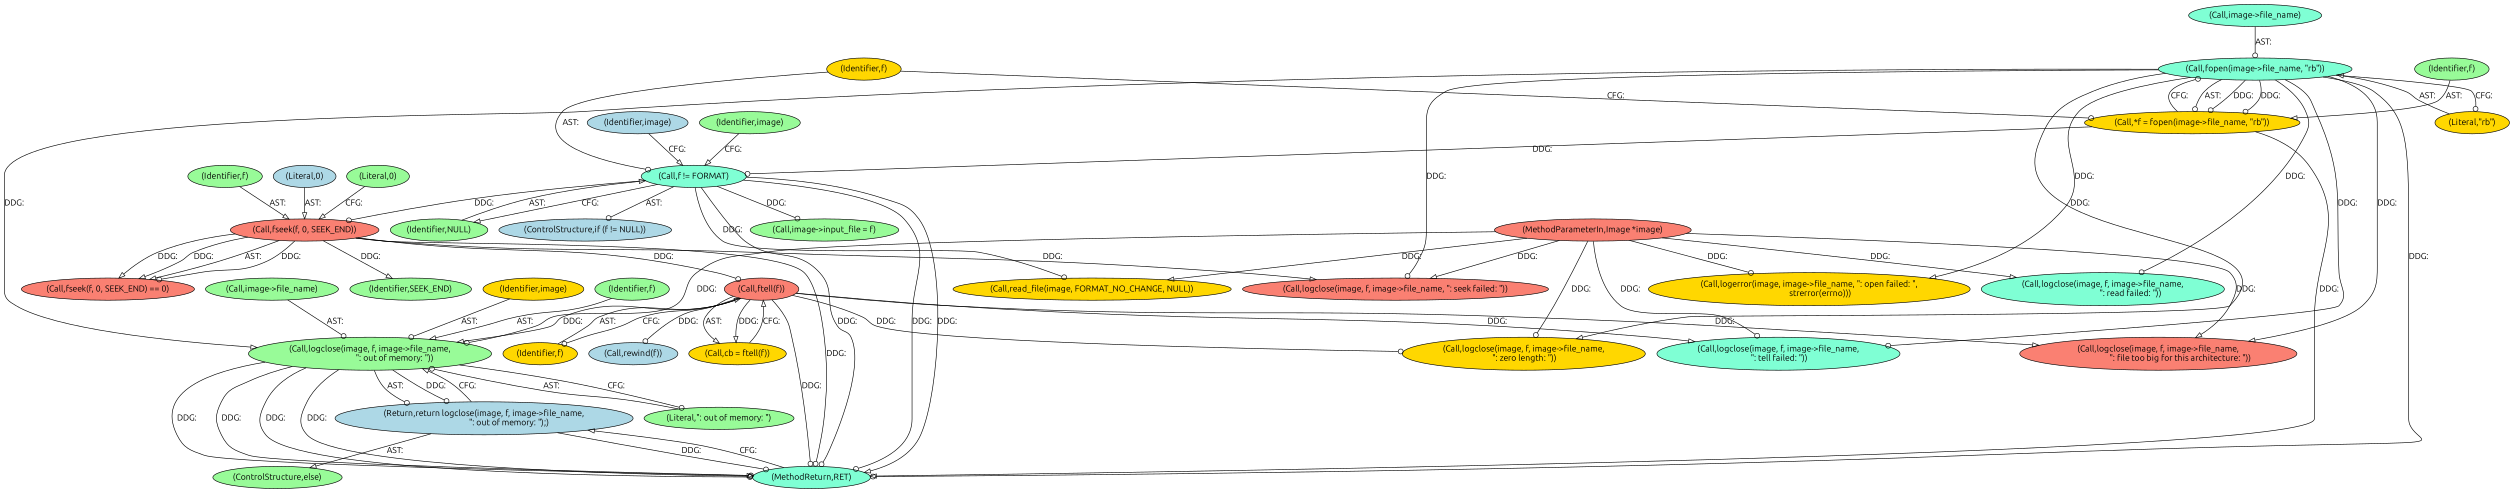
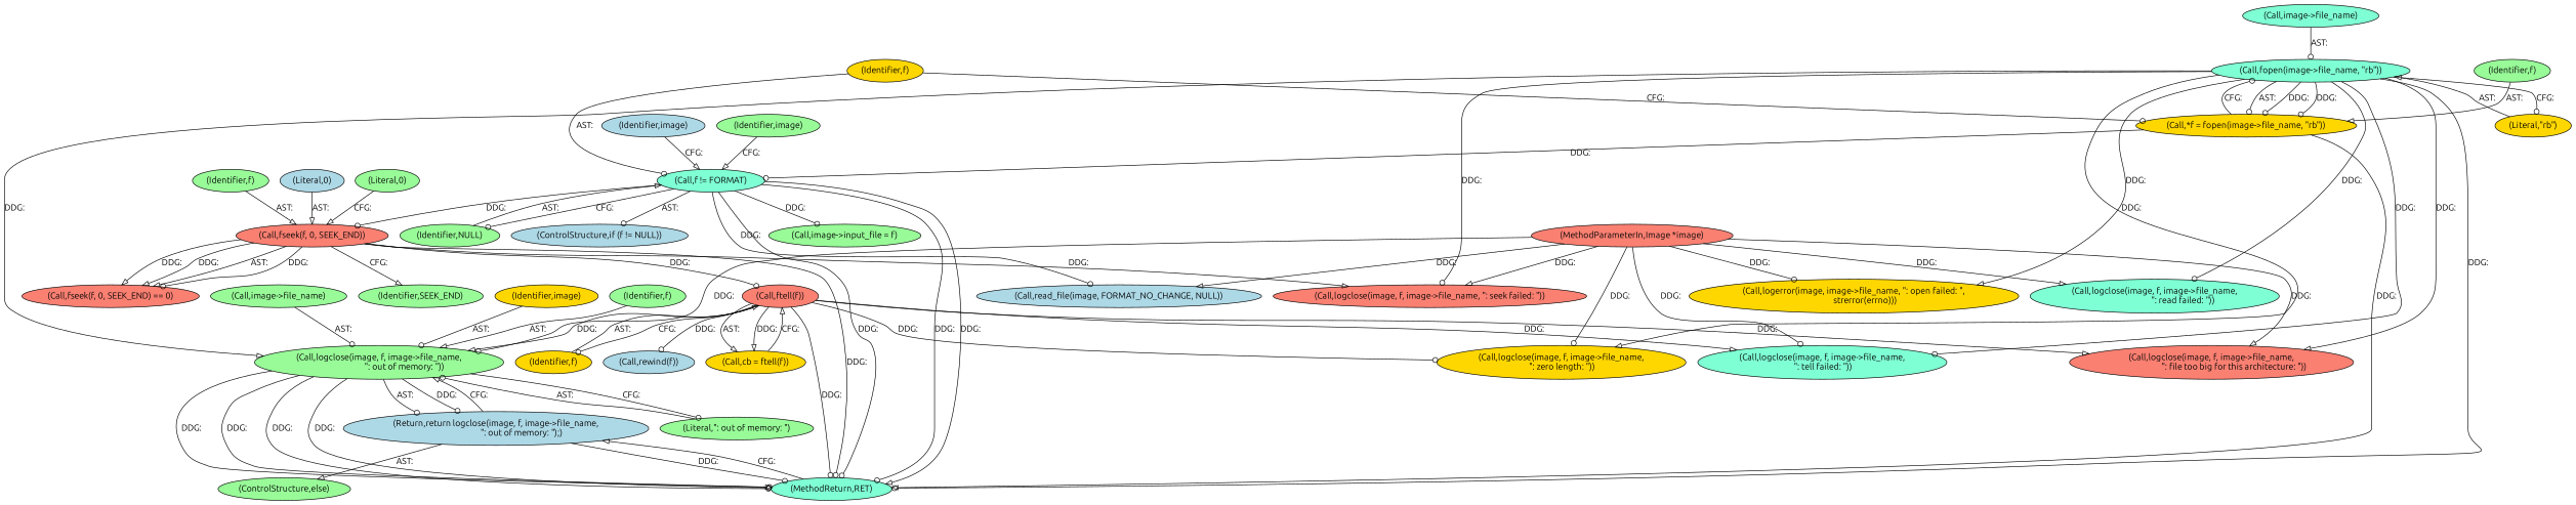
  digraph {
    fontname=Ubuntu
    node [fillcolor=palegreen fontname=Ubuntu style=filled]
    edge [arrowhead=odot fontname=Ubuntu]
    n1 [label="(Call,logclose(image, f, image->file_name,\n                           \": out of memory: \"))"]
    n2 [fillcolor=lightblue label="(Return,return logclose(image, f, image->file_name,\n                           \": out of memory: \");)"]
    n3 [label="(Literal,\": out of memory: \")"]
    n4 [fillcolor=aquamarine label="(MethodReturn,RET)"]
    n5 [label="(ControlStructure,else)"]
    n6 [fillcolor=salmon label="(MethodParameterIn,Image *image)"]
    n7 [fillcolor=aquamarine label="(Call,logclose(image, f, image->file_name,\n \": tell failed: \"))"]
    n8 [fillcolor=gold label="(Call,logclose(image, f, image->file_name,\n \": zero length: \"))"]
    n9 [fillcolor=salmon label="(Call,logclose(image, f, image->file_name, \": seek failed: \"))"]
    n10 [fillcolor=gold label="(Call,logerror(image, image->file_name, \": open failed: \",\n            strerror(errno)))"]
-   n11 [fillcolor=gold label="(Call,read_file(image, FORMAT_NO_CHANGE, NULL))"]
+   n11 [fillcolor=lightblue label="(Call,read_file(image, FORMAT_NO_CHANGE, NULL))"]
    n12 [fillcolor=aquamarine label="(Call,logclose(image, f, image->file_name,\n                              \": read failed: \"))"]
    n13 [fillcolor=salmon label="(Call,logclose(image, f, image->file_name,\n                        \": file too big for this architecture: \"))"]
    n14 [fillcolor=salmon label="(Call,ftell(f))"]
    n15 [fillcolor=gold label="(Identifier,f)"]
    n16 [fillcolor=lightblue label="(Call,rewind(f))"]
    n17 [fillcolor=gold label="(Call,cb = ftell(f))"]
    n18 [fillcolor=salmon label="(Call,fseek(f, 0, SEEK_END))"]
    n19 [label="(Identifier,SEEK_END)"]
    n20 [fillcolor=salmon label="(Call,fseek(f, 0, SEEK_END) == 0)"]
    n21 [fillcolor=aquamarine label="(Call,f != FORMAT)"]
    n22 [label="(Call,image->input_file = f)"]
    n23 [label="(Identifier,NULL)"]
    n24 [fillcolor=lightblue label="(ControlStructure,if (f != NULL))"]
    n25 [fillcolor=gold label="(Call,*f = fopen(image->file_name, \"rb\"))"]
    n26 [fillcolor=aquamarine label="(Call,fopen(image->file_name, \"rb\"))"]
    n27 [fillcolor=gold label="(Literal,\"rb\")"]
    n28 [label="(Identifier,f)"]
    n29 [fillcolor=gold label="(Identifier,image)"]
    n30 [label="(Identifier,f)"]
    n31 [label="(Identifier,image)"]
    n32 [fillcolor=aquamarine label="(Call,image->file_name)"]
    n33 [label="(Literal,0)"]
    n34 [label="(Call,image->file_name)"]
    n35 [fillcolor=gold label="(Identifier,f)"]
    n36 [label="(Identifier,f)"]
    n37 [fillcolor=lightblue label="(Identifier,image)"]
    n38 [fillcolor=lightblue label="(Literal,0)"]
    n1 -> n2 [label="AST: "]
    n1 -> n2 [label="DDG: "]
    n1 -> n3 [label="CFG: "]
    n1 -> n4 [arrowhead=onormal label="DDG: "]
    n1 -> n4 [label="DDG: "]
    n1 -> n4 [label="DDG: "]
    n1 -> n4 [label="DDG: "]
    n2 -> n1 [arrowhead=onormal label="CFG: "]
    n2 -> n4 [label="DDG: "]
    n2 -> n5 [arrowhead=onormal label="AST: "]
    n3 -> n1 [label="AST: "]
    n4 -> n2 [arrowhead=onormal label="CFG: "]
    n6 -> n1 [label="DDG: "]
    n6 -> n7 [label="DDG: "]
    n6 -> n8 [label="DDG: "]
    n6 -> n9 [arrowhead=onormal label="DDG: "]
    n6 -> n10 [label="DDG: "]
    n6 -> n11 [arrowhead=onormal label="DDG: "]
    n6 -> n12 [arrowhead=onormal label="DDG: "]
    n6 -> n13 [arrowhead=onormal label="DDG: "]
    n14 -> n1 [arrowhead=onormal label="DDG: "]
    n14 -> n4 [label="DDG: "]
    n14 -> n7 [arrowhead=onormal label="DDG: "]
    n14 -> n8 [label="DDG: "]
    n14 -> n13 [arrowhead=onormal label="DDG: "]
    n14 -> n15 [label="CFG: "]
    n14 -> n16 [label="DDG: "]
    n14 -> n17 [arrowhead=onormal label="AST: "]
    n14 -> n17 [arrowhead=onormal label="DDG: "]
    n15 -> n14 [arrowhead=onormal label="AST: "]
    n17 -> n14 [arrowhead=onormal label="CFG: "]
    n18 -> n4 [label="DDG: "]
    n18 -> n9 [arrowhead=onormal label="DDG: "]
    n18 -> n14 [label="DDG: "]
-   n18 -> n19 [arrowhead=onormal label="DDG: "]
+   n18 -> n19 [arrowhead=onormal label="CFG: "]
    n18 -> n20 [arrowhead=onormal label="AST: "]
    n18 -> n20 [label="DDG: "]
    n18 -> n20 [arrowhead=onormal label="DDG: "]
    n18 -> n20 [arrowhead=onormal label="DDG: "]
    n21 -> n4 [label="DDG: "]
    n21 -> n4 [label="DDG: "]
    n21 -> n4 [arrowhead=onormal label="DDG: "]
    n21 -> n11 [label="DDG: "]
    n21 -> n18 [label="DDG: "]
    n21 -> n22 [label="DDG: "]
-   n21 -> n23 [arrowhead=onormal label="CFG: "]
+   n21 -> n23 [label="CFG: "]
    n21 -> n24 [label="AST: "]
    n23 -> n21 [arrowhead=onormal label="AST: "]
    n25 -> n4 [arrowhead=onormal label="DDG: "]
    n25 -> n21 [label="DDG: "]
    n25 -> n26 [label="CFG: "]
    n26 -> n1 [arrowhead=onormal label="DDG: "]
    n26 -> n4 [label="DDG: "]
    n26 -> n7 [label="DDG: "]
    n26 -> n8 [arrowhead=onormal label="DDG: "]
    n26 -> n9 [label="DDG: "]
    n26 -> n10 [arrowhead=onormal label="DDG: "]
    n26 -> n12 [label="DDG: "]
    n26 -> n13 [arrowhead=onormal label="DDG: "]
    n26 -> n25 [label="AST: "]
    n26 -> n25 [label="DDG: "]
    n26 -> n25 [label="DDG: "]
    n26 -> n27 [label="CFG: "]
    n27 -> n26 [arrowhead=onormal label="AST: "]
    n28 -> n25 [arrowhead=onormal label="AST: "]
    n29 -> n1 [label="AST: "]
    n30 -> n1 [arrowhead=onormal label="AST: "]
    n31 -> n21 [arrowhead=onormal label="CFG: "]
    n32 -> n26 [label="AST: "]
    n33 -> n18 [arrowhead=onormal label="CFG: "]
    n34 -> n1 [label="AST: "]
    n35 -> n21 [label="AST: "]
    n35 -> n25 [label="CFG: "]
    n36 -> n18 [arrowhead=onormal label="AST: "]
    n37 -> n21 [arrowhead=onormal label="CFG: "]
    n38 -> n18 [arrowhead=onormal label="AST: "]
  }
